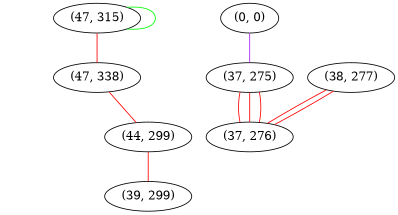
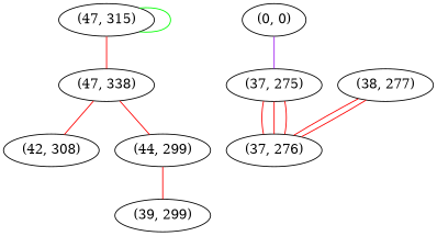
  graph {
    edge [color=red weight=1]
    "(47, 315)"
    n2 [label="(47, 338)"]
+   "(42, 308)"
    "(44, 299)"
    "(0, 0)"
    "(37, 275)"
    "(37, 276)"
    "(39, 299)"
    "(38, 277)"
    "(47, 315)" -- "(47, 315)" [color=green weight=2]
    "(47, 315)" -- n2
+   n2 -- "(42, 308)"
    n2 -- "(44, 299)"
    "(44, 299)" -- "(39, 299)"
    "(0, 0)" -- "(37, 275)" [color=purple weight=4]
    "(37, 275)" -- "(37, 276)"
    "(37, 275)" -- "(37, 276)"
    "(37, 275)" -- "(37, 276)"
    "(38, 277)" -- "(37, 276)"
    "(38, 277)" -- "(37, 276)"
  }
